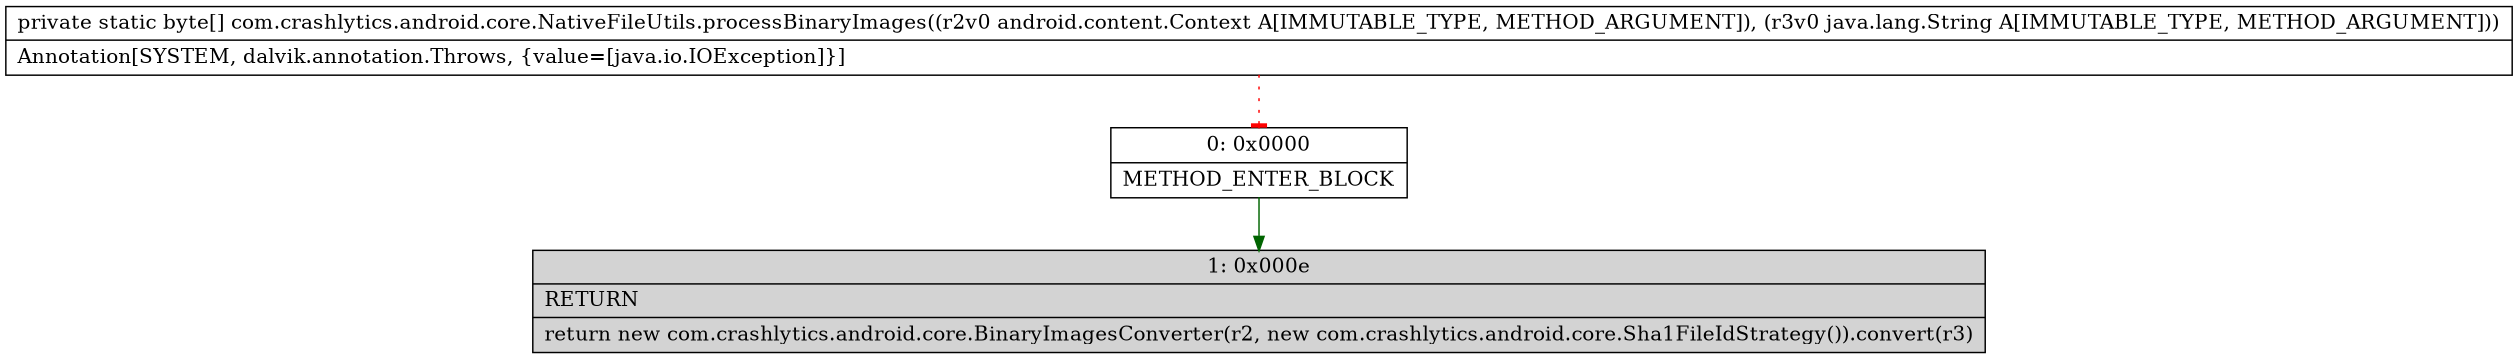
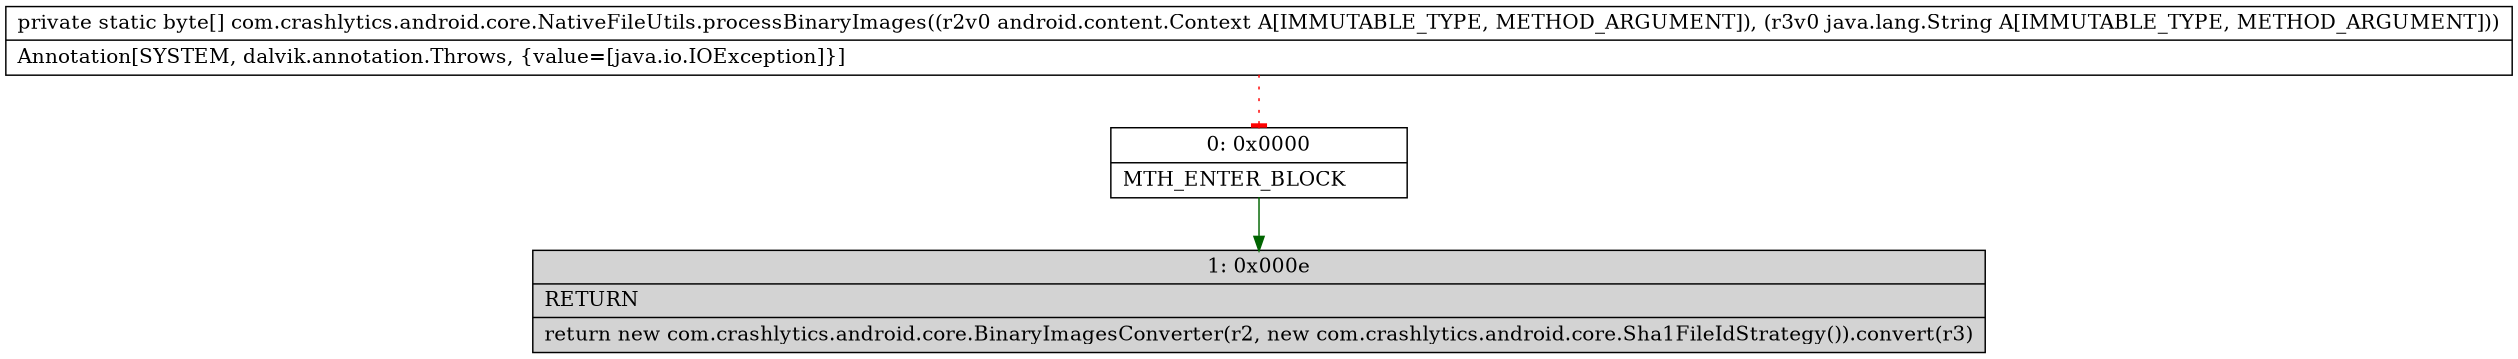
  digraph {
    node [shape=record style=filled fillcolor=white]
-   n1 [label="{0\:\ 0x0000|METHOD_ENTER_BLOCK\l}"]
+   n1 [label="{0\:\ 0x0000|MTH_ENTER_BLOCK\l}"]
    n2 [label="{1\:\ 0x000e|RETURN\l|return new com.crashlytics.android.core.BinaryImagesConverter(r2, new com.crashlytics.android.core.Sha1FileIdStrategy()).convert(r3)\l}" fillcolor=lightgrey]
    n3 [label="{private static byte[] com.crashlytics.android.core.NativeFileUtils.processBinaryImages((r2v0 android.content.Context A[IMMUTABLE_TYPE, METHOD_ARGUMENT]), (r3v0 java.lang.String A[IMMUTABLE_TYPE, METHOD_ARGUMENT]))  | Annotation[SYSTEM, dalvik.annotation.Throws, \{value=[java.io.IOException]\}]\l}"]
    n1 -> n2 [color=darkgreen style=solid arrowhead=normal]
    n3 -> n1 [color=red style=dotted arrowhead=tee]
  }
